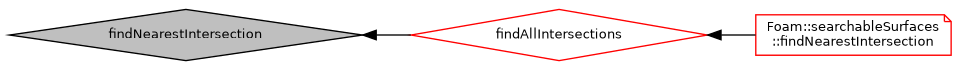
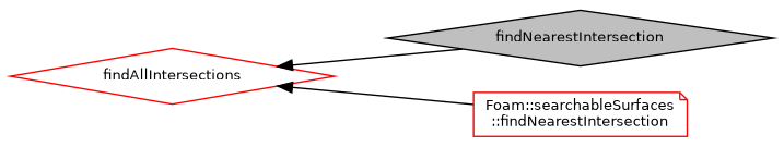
  digraph {
    rankdir=LR
    node [color=red fontname=Helvetica fontsize=10 shape=diamond]
    edge [color=black dir=back fontname=Helvetica fontsize=10 labelfontname=Helvetica labelfontsize=10 style=solid]
    n1 [color=black fillcolor=grey75 fontcolor=black height=0.2 label=findNearestIntersection style=filled width=0.4]
    n2 [height=0.2 label=findAllIntersections width=0.4]
    n3 [height=0.2 label="Foam::searchableSurfaces\l::findNearestIntersection" shape=note width=0.4]
-   n1 -> n2
+   n2 -> n1
    n2 -> n3
  }
